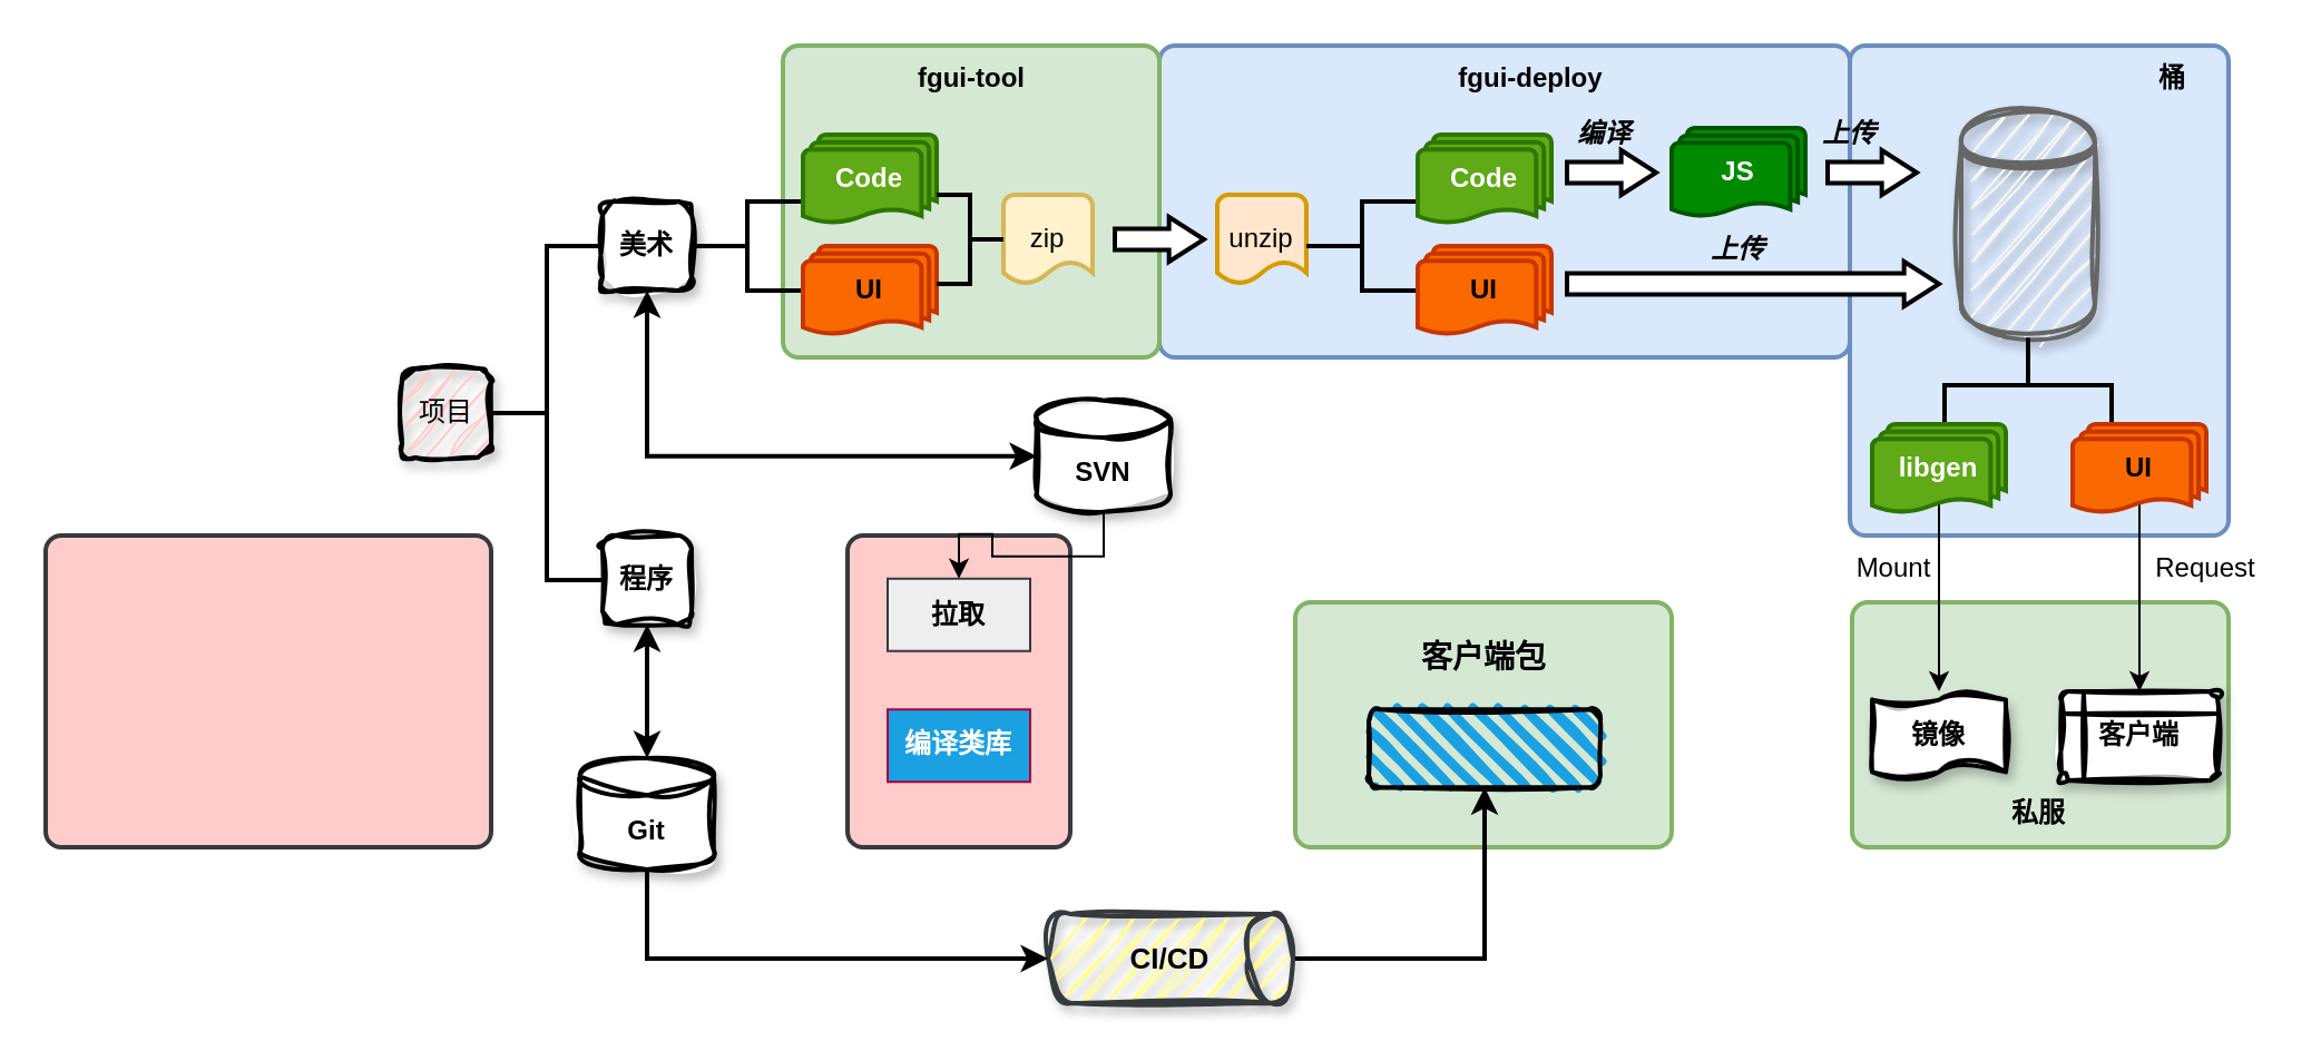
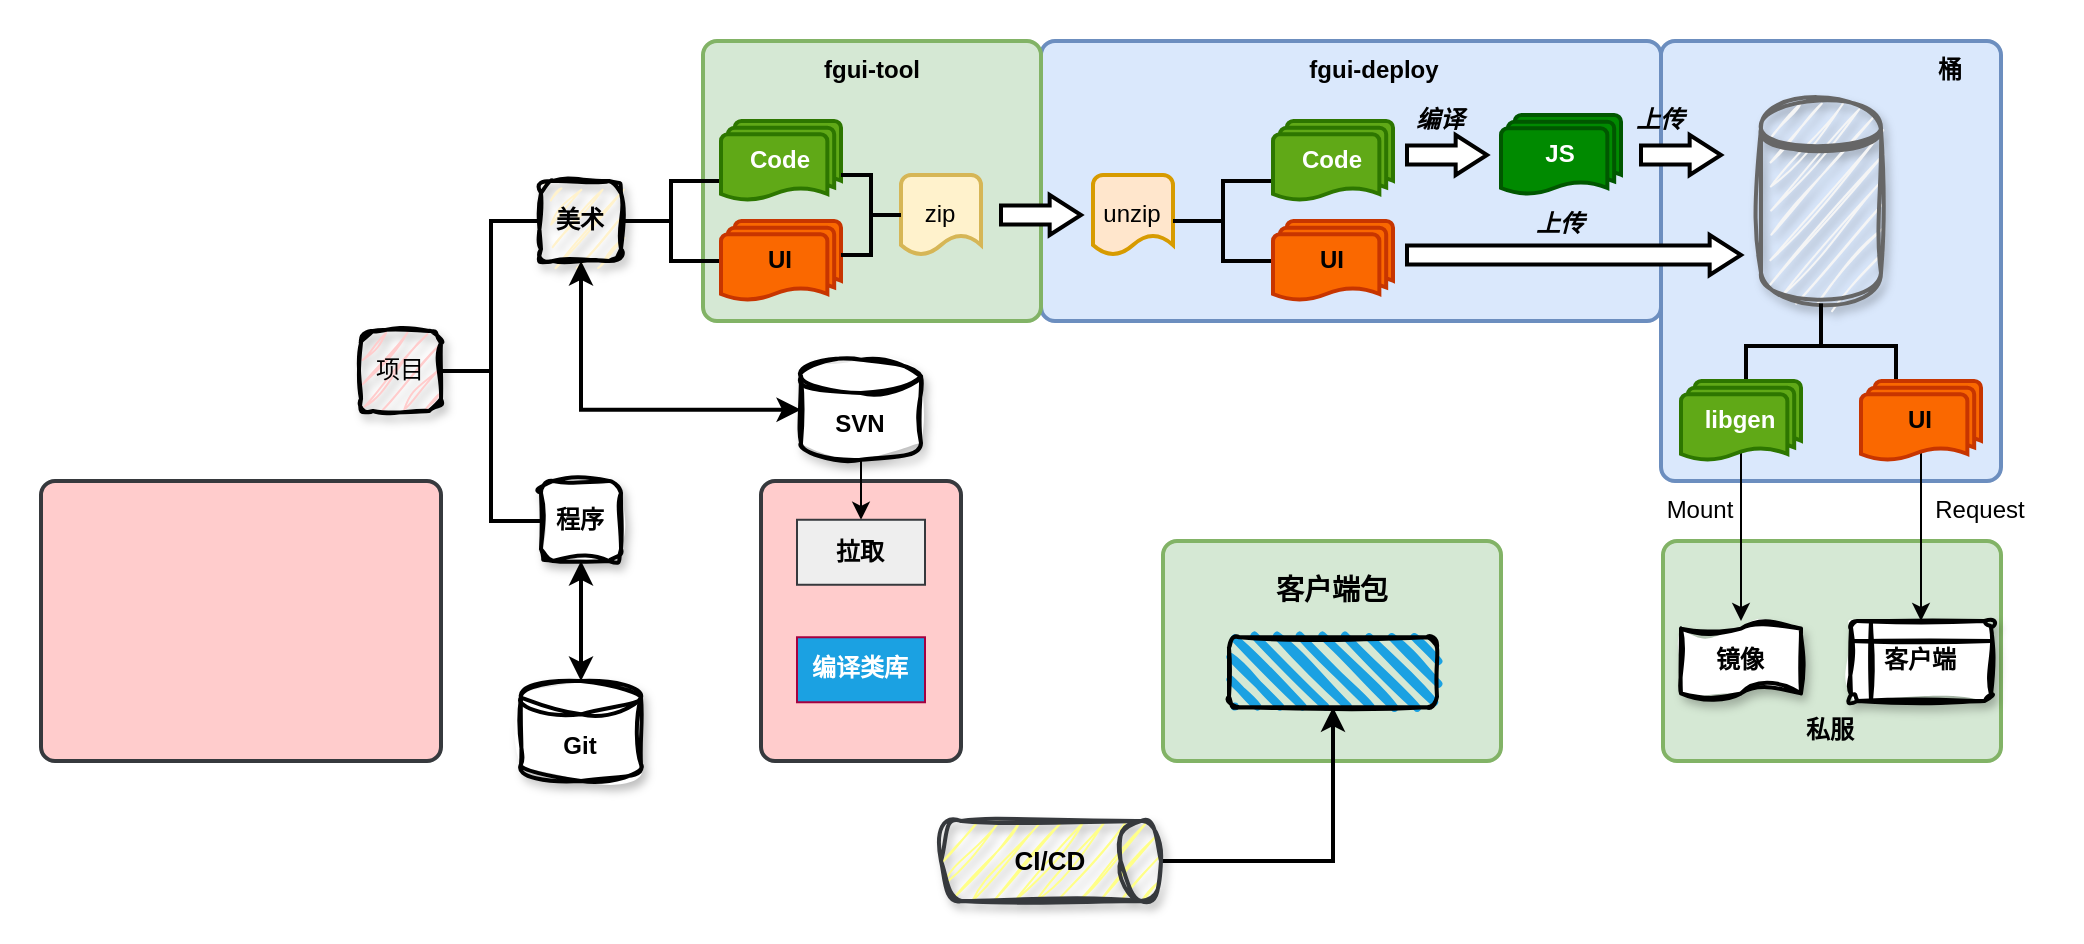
  <mxCell id="0" />
  <mxCell id="1" parent="0" />
  <mxCell id="2" value="" style="rounded=1;whiteSpace=wrap;html=1;absoluteArcSize=1;arcSize=14;strokeWidth=2;labelBackgroundColor=none;fillColor=#ffcccc;strokeColor=#36393d;" vertex="1" parent="1"><mxGeometry x="380" y="240" width="100" height="140" as="geometry" /></mxCell>
  <mxCell id="3" value="" style="rounded=1;whiteSpace=wrap;html=1;absoluteArcSize=1;arcSize=14;strokeWidth=2;strokeColor=#82b366;labelBackgroundColor=none;fillColor=#d5e8d4;" vertex="1" parent="1"><mxGeometry x="831" y="270" width="169" height="110" as="geometry" /></mxCell>
  <mxCell id="4" value="" style="rounded=1;whiteSpace=wrap;html=1;absoluteArcSize=1;arcSize=14;strokeWidth=2;strokeColor=#6c8ebf;fillColor=#dae8fc;" vertex="1" parent="1"><mxGeometry x="830" y="20" width="170" height="220" as="geometry" /></mxCell>
  <mxCell id="5" value="" style="rounded=1;whiteSpace=wrap;html=1;absoluteArcSize=1;arcSize=14;strokeWidth=2;strokeColor=#6c8ebf;fillColor=#dae8fc;" vertex="1" parent="1"><mxGeometry x="520" y="20" width="310" height="140" as="geometry" /></mxCell>
  <mxCell id="6" value="" style="rounded=1;whiteSpace=wrap;html=1;absoluteArcSize=1;arcSize=14;strokeWidth=2;strokeColor=#82b366;labelBackgroundColor=none;fillColor=#d5e8d4;" vertex="1" parent="1"><mxGeometry x="351" y="20" width="169" height="140" as="geometry" /></mxCell>
  <mxCell id="7" value="项目" style="rounded=1;whiteSpace=wrap;html=1;strokeWidth=2;sketch=1;curveFitting=1;jiggle=2;shadow=1;glass=0;fillColor=#ffcccc;" vertex="1" parent="1"><mxGeometry x="180" y="165" width="40" height="40" as="geometry" /></mxCell>
  <mxCell id="8" value="" style="strokeWidth=2;html=1;shape=mxgraph.flowchart.annotation_2;align=left;labelPosition=right;pointerEvents=1;" vertex="1" parent="1"><mxGeometry x="220" y="110" width="50" height="150" as="geometry" /></mxCell>
- <mxCell id="9" value="美术" style="rounded=1;whiteSpace=wrap;html=1;strokeWidth=2;fontStyle=1;sketch=1;curveFitting=1;jiggle=2;shadow=1;" vertex="1" parent="1"><mxGeometry x="270" y="90" width="40" height="40" as="geometry" /></mxCell>
+ <mxCell id="9" value="美术" style="rounded=1;whiteSpace=wrap;html=1;strokeWidth=2;fontStyle=1;sketch=1;curveFitting=1;jiggle=2;shadow=1;fillColor=#fff2cc;" vertex="1" parent="1"><mxGeometry x="270" y="90" width="40" height="40" as="geometry" /></mxCell>
  <mxCell id="10" value="程序" style="rounded=1;whiteSpace=wrap;html=1;strokeWidth=2;fontStyle=1;glass=0;sketch=1;curveFitting=1;jiggle=2;shadow=1;" vertex="1" parent="1"><mxGeometry x="270" y="240" width="40" height="40" as="geometry" /></mxCell>
  <mxCell id="11" value="" style="strokeWidth=2;html=1;shape=mxgraph.flowchart.annotation_2;align=left;labelPosition=right;pointerEvents=1;" vertex="1" parent="1"><mxGeometry x="310" y="90" width="50" height="40" as="geometry" /></mxCell>
  <mxCell id="12" value="Code" style="strokeWidth=2;html=1;shape=mxgraph.flowchart.multi-document;whiteSpace=wrap;fillColor=#60a917;fontColor=#ffffff;strokeColor=#2D7600;fontStyle=1" vertex="1" parent="1"><mxGeometry x="360" y="60" width="60" height="40" as="geometry" /></mxCell>
  <mxCell id="13" value="UI" style="strokeWidth=2;html=1;shape=mxgraph.flowchart.multi-document;whiteSpace=wrap;fillColor=#fa6800;fontColor=#000000;strokeColor=#C73500;fontStyle=1" vertex="1" parent="1"><mxGeometry x="360" y="110" width="60" height="40" as="geometry" /></mxCell>
  <mxCell id="14" value="zip" style="strokeWidth=2;html=1;shape=mxgraph.flowchart.document2;whiteSpace=wrap;size=0.25;fillColor=#fff2cc;strokeColor=#d6b656;" vertex="1" parent="1"><mxGeometry x="450" y="87" width="40" height="40" as="geometry" /></mxCell>
  <mxCell id="15" value="" style="verticalLabelPosition=bottom;verticalAlign=top;html=1;strokeWidth=2;shape=mxgraph.arrows2.arrow;dy=0.53;dx=15.67;notch=0;" vertex="1" parent="1"><mxGeometry x="500" y="97" width="40" height="20" as="geometry" /></mxCell>
  <mxCell id="16" value="" style="strokeWidth=2;html=1;shape=mxgraph.flowchart.annotation_2;align=left;labelPosition=right;pointerEvents=1;rotation=-180;" vertex="1" parent="1"><mxGeometry x="420" y="87" width="30" height="40" as="geometry" /></mxCell>
  <mxCell id="17" value="unzip" style="strokeWidth=2;html=1;shape=mxgraph.flowchart.document2;whiteSpace=wrap;size=0.25;fillColor=#ffe6cc;strokeColor=#d79b00;" vertex="1" parent="1"><mxGeometry x="546" y="87" width="40" height="40" as="geometry" /></mxCell>
  <mxCell id="18" value="" style="strokeWidth=2;html=1;shape=mxgraph.flowchart.annotation_2;align=left;labelPosition=right;pointerEvents=1;" vertex="1" parent="1"><mxGeometry x="586" y="90" width="50" height="40" as="geometry" /></mxCell>
  <mxCell id="19" value="Code" style="strokeWidth=2;html=1;shape=mxgraph.flowchart.multi-document;whiteSpace=wrap;fillColor=#60a917;fontColor=#ffffff;strokeColor=#2D7600;fontStyle=1" vertex="1" parent="1"><mxGeometry x="636" y="60" width="60" height="40" as="geometry" /></mxCell>
  <mxCell id="20" value="UI" style="strokeWidth=2;html=1;shape=mxgraph.flowchart.multi-document;whiteSpace=wrap;fillColor=#fa6800;fontColor=#000000;strokeColor=#C73500;fontStyle=1" vertex="1" parent="1"><mxGeometry x="636" y="110" width="60" height="40" as="geometry" /></mxCell>
  <mxCell id="21" value="" style="verticalLabelPosition=bottom;verticalAlign=top;html=1;strokeWidth=2;shape=mxgraph.arrows2.arrow;dy=0.53;dx=15.67;notch=0;" vertex="1" parent="1"><mxGeometry x="703" y="67" width="40" height="20" as="geometry" /></mxCell>
  <mxCell id="22" value="JS" style="strokeWidth=2;html=1;shape=mxgraph.flowchart.multi-document;whiteSpace=wrap;fillColor=#008a00;fontColor=#ffffff;strokeColor=#005700;fontStyle=1" vertex="1" parent="1"><mxGeometry x="750" y="57" width="60" height="40" as="geometry" /></mxCell>
  <mxCell id="23" value="" style="shape=datastore;whiteSpace=wrap;html=1;strokeWidth=2;fillColor=#f5f5f5;fontColor=#333333;strokeColor=#666666;sketch=1;curveFitting=1;jiggle=2;shadow=1;" vertex="1" parent="1"><mxGeometry x="880" y="50" width="60" height="100" as="geometry" /></mxCell>
  <mxCell id="24" value="" style="verticalLabelPosition=bottom;verticalAlign=top;html=1;strokeWidth=2;shape=mxgraph.arrows2.arrow;dy=0.53;dx=15.67;notch=0;" vertex="1" parent="1"><mxGeometry x="703" y="117" width="167" height="20" as="geometry" /></mxCell>
  <mxCell id="25" value="" style="verticalLabelPosition=bottom;verticalAlign=top;html=1;strokeWidth=2;shape=mxgraph.arrows2.arrow;dy=0.53;dx=15.67;notch=0;" vertex="1" parent="1"><mxGeometry x="820" y="67" width="40" height="20" as="geometry" /></mxCell>
  <mxCell id="26" value="镜像" style="shape=tape;whiteSpace=wrap;html=1;strokeWidth=2;size=0.19;fontStyle=1;sketch=1;curveFitting=1;jiggle=2;shadow=1;" vertex="1" parent="1"><mxGeometry x="840" y="310" width="60" height="40" as="geometry" /></mxCell>
  <mxCell id="27" value="" style="strokeWidth=2;html=1;shape=mxgraph.flowchart.annotation_2;align=left;labelPosition=right;pointerEvents=1;rotation=90;" vertex="1" parent="1"><mxGeometry x="888.75" y="135" width="42.5" height="75" as="geometry" /></mxCell>
  <mxCell id="28" style="edgeStyle=orthogonalEdgeStyle;rounded=0;orthogonalLoop=1;jettySize=auto;html=1;exitX=0.5;exitY=0.88;exitDx=0;exitDy=0;exitPerimeter=0;entryX=0.5;entryY=0;entryDx=0;entryDy=0;" edge="1" parent="1" source="29" target="32"><mxGeometry relative="1" as="geometry" /></mxCell>
  <mxCell id="29" value="UI" style="strokeWidth=2;html=1;shape=mxgraph.flowchart.multi-document;whiteSpace=wrap;fontStyle=1;fillColor=#fa6800;fontColor=#000000;strokeColor=#C73500;" vertex="1" parent="1"><mxGeometry x="930" y="190" width="60" height="40" as="geometry" /></mxCell>
  <mxCell id="30" style="edgeStyle=orthogonalEdgeStyle;rounded=0;orthogonalLoop=1;jettySize=auto;html=1;exitX=0.5;exitY=0.88;exitDx=0;exitDy=0;exitPerimeter=0;" edge="1" parent="1" source="31" target="26"><mxGeometry relative="1" as="geometry" /></mxCell>
  <mxCell id="31" value="libgen" style="strokeWidth=2;html=1;shape=mxgraph.flowchart.multi-document;whiteSpace=wrap;fontStyle=1;fillColor=#60a917;fontColor=#ffffff;strokeColor=#2D7600;" vertex="1" parent="1"><mxGeometry x="840" y="190" width="60" height="40" as="geometry" /></mxCell>
  <mxCell id="32" value="&lt;div&gt;&lt;span style=&quot;background-color: initial;&quot;&gt;客户端&lt;/span&gt;&lt;br&gt;&lt;/div&gt;" style="shape=internalStorage;whiteSpace=wrap;html=1;dx=10;dy=10;rounded=1;arcSize=8;strokeWidth=2;fontStyle=1;sketch=1;curveFitting=1;jiggle=2;shadow=1;" vertex="1" parent="1"><mxGeometry x="925" y="310" width="70" height="40" as="geometry" /></mxCell>
  <mxCell id="33" value="Mount" style="text;strokeColor=none;align=center;fillColor=none;html=1;verticalAlign=middle;whiteSpace=wrap;rounded=0;" vertex="1" parent="1"><mxGeometry x="820" y="240" width="60" height="30" as="geometry" /></mxCell>
  <mxCell id="34" value="Request" style="text;strokeColor=none;align=center;fillColor=none;html=1;verticalAlign=middle;whiteSpace=wrap;rounded=0;" vertex="1" parent="1"><mxGeometry x="960" y="240" width="60" height="30" as="geometry" /></mxCell>
  <mxCell id="35" style="edgeStyle=orthogonalEdgeStyle;rounded=0;orthogonalLoop=1;jettySize=auto;html=1;exitX=0.5;exitY=1;exitDx=0;exitDy=0;exitPerimeter=0;" edge="1" parent="1" source="36" target="47"><mxGeometry relative="1" as="geometry" /></mxCell>
- <mxCell id="36" value="&lt;div&gt;&lt;br&gt;&lt;/div&gt;SVN" style="strokeWidth=2;html=1;shape=mxgraph.flowchart.database;whiteSpace=wrap;fontStyle=1;sketch=1;curveFitting=1;jiggle=2;shadow=1;" vertex="1" parent="1"><mxGeometry x="465" y="179.38" width="60" height="50" as="geometry" /></mxCell>
+ <mxCell id="36" value="&lt;div&gt;&lt;br&gt;&lt;/div&gt;SVN" style="strokeWidth=2;html=1;shape=mxgraph.flowchart.database;whiteSpace=wrap;fontStyle=1;sketch=1;curveFitting=1;jiggle=2;shadow=1;" vertex="1" parent="1"><mxGeometry x="400" y="179.38" width="60" height="50" as="geometry" /></mxCell>
  <mxCell id="37" value="fgui-tool" style="text;strokeColor=none;align=center;fillColor=none;html=1;verticalAlign=middle;whiteSpace=wrap;rounded=0;fontStyle=1" vertex="1" parent="1"><mxGeometry x="405.5" y="20" width="60" height="30" as="geometry" /></mxCell>
  <mxCell id="38" value="fgui-deploy" style="text;strokeColor=none;align=center;fillColor=none;html=1;verticalAlign=middle;whiteSpace=wrap;rounded=0;fontStyle=1" vertex="1" parent="1"><mxGeometry x="637" y="20" width="100" height="30" as="geometry" /></mxCell>
  <mxCell id="39" value="&lt;b&gt;私服&lt;/b&gt;" style="text;strokeColor=none;align=center;fillColor=none;html=1;verticalAlign=middle;whiteSpace=wrap;rounded=0;" vertex="1" parent="1"><mxGeometry x="885" y="350" width="60" height="30" as="geometry" /></mxCell>
  <mxCell id="40" value="&lt;b&gt;桶&lt;/b&gt;" style="text;strokeColor=none;align=center;fillColor=none;html=1;verticalAlign=middle;whiteSpace=wrap;rounded=0;" vertex="1" parent="1"><mxGeometry x="945" y="20" width="60" height="30" as="geometry" /></mxCell>
  <mxCell id="41" value="编译" style="text;strokeColor=none;align=center;fillColor=none;html=1;verticalAlign=middle;whiteSpace=wrap;rounded=0;fontStyle=3" vertex="1" parent="1"><mxGeometry x="690" y="45" width="60" height="30" as="geometry" /></mxCell>
  <mxCell id="42" value="上传" style="text;strokeColor=none;align=center;fillColor=none;html=1;verticalAlign=middle;whiteSpace=wrap;rounded=0;fontStyle=3" vertex="1" parent="1"><mxGeometry x="750" y="97" width="60" height="30" as="geometry" /></mxCell>
  <mxCell id="43" value="上传" style="text;strokeColor=none;align=center;fillColor=none;html=1;verticalAlign=middle;whiteSpace=wrap;rounded=0;fontStyle=3" vertex="1" parent="1"><mxGeometry x="800" y="45" width="60" height="30" as="geometry" /></mxCell>
  <mxCell id="44" style="edgeStyle=orthogonalEdgeStyle;rounded=0;orthogonalLoop=1;jettySize=auto;html=1;exitX=0.5;exitY=0;exitDx=0;exitDy=0;exitPerimeter=0;entryX=0.5;entryY=1;entryDx=0;entryDy=0;strokeWidth=2;startArrow=classic;startFill=1;" edge="1" parent="1" source="45" target="10"><mxGeometry relative="1" as="geometry" /></mxCell>
  <mxCell id="45" value="&lt;div&gt;&lt;br&gt;&lt;/div&gt;Git&lt;div&gt;&lt;/div&gt;" style="strokeWidth=2;html=1;shape=mxgraph.flowchart.database;whiteSpace=wrap;fontStyle=1;horizontal=1;sketch=1;curveFitting=1;jiggle=2;shadow=1;" vertex="1" parent="1"><mxGeometry x="260" y="340" width="60" height="50" as="geometry" /></mxCell>
  <mxCell id="46" style="edgeStyle=orthogonalEdgeStyle;rounded=0;orthogonalLoop=1;jettySize=auto;html=1;exitX=0.5;exitY=1;exitDx=0;exitDy=0;entryX=0;entryY=0.5;entryDx=0;entryDy=0;entryPerimeter=0;strokeWidth=2;startArrow=classic;startFill=1;" edge="1" parent="1" source="9" target="36"><mxGeometry relative="1" as="geometry" /></mxCell>
  <mxCell id="47" value="拉取" style="rounded=0;whiteSpace=wrap;html=1;fontStyle=1;fillColor=#eeeeee;strokeColor=#36393d;" vertex="1" parent="1"><mxGeometry x="398" y="259.38" width="64" height="32.5" as="geometry" /></mxCell>
  <mxCell id="48" value="编译类库" style="rounded=0;whiteSpace=wrap;html=1;fontStyle=1;fillColor=#1ba1e2;fontColor=#ffffff;strokeColor=#A50040;" vertex="1" parent="1"><mxGeometry x="398" y="318.13" width="64" height="32.5" as="geometry" /></mxCell>
  <mxCell id="49" value="" style="rounded=1;whiteSpace=wrap;html=1;absoluteArcSize=1;arcSize=14;strokeWidth=2;labelBackgroundColor=none;fillColor=#ffcccc;strokeColor=#36393d;" vertex="1" parent="1"><mxGeometry x="20" y="240" width="200" height="140" as="geometry" /></mxCell>
  <mxCell id="50" value="" style="rounded=1;whiteSpace=wrap;html=1;absoluteArcSize=1;arcSize=14;strokeWidth=2;strokeColor=#82b366;labelBackgroundColor=none;fillColor=#d5e8d4;" vertex="1" parent="1"><mxGeometry x="581" y="270" width="169" height="110" as="geometry" /></mxCell>
  <mxCell id="51" value="" style="rounded=1;whiteSpace=wrap;html=1;strokeWidth=2;fillWeight=4;hachureGap=8;hachureAngle=45;fillColor=#1ba1e2;sketch=1;" vertex="1" parent="1"><mxGeometry x="614" y="318.13" width="104" height="35" as="geometry" /></mxCell>
  <mxCell id="52" value="客户端包" style="text;strokeColor=none;align=center;fillColor=none;html=1;verticalAlign=middle;whiteSpace=wrap;rounded=0;fontStyle=1;fontSize=14;" vertex="1" parent="1"><mxGeometry x="636" y="280" width="60" height="30" as="geometry" /></mxCell>
  <mxCell id="53" style="edgeStyle=orthogonalEdgeStyle;rounded=0;orthogonalLoop=1;jettySize=auto;html=1;exitX=1;exitY=0.5;exitDx=0;exitDy=0;exitPerimeter=0;entryX=0.5;entryY=1;entryDx=0;entryDy=0;strokeWidth=2;" edge="1" parent="1" source="54" target="51"><mxGeometry relative="1" as="geometry" /></mxCell>
  <mxCell id="54" value="CI/CD" style="strokeWidth=2;html=1;shape=mxgraph.flowchart.direct_data;whiteSpace=wrap;fontStyle=1;fontSize=13;fillColor=#ffff88;strokeColor=#36393d;sketch=1;curveFitting=1;jiggle=2;shadow=1;" vertex="1" parent="1"><mxGeometry x="470" y="410" width="110" height="40" as="geometry" /></mxCell>
- <mxCell id="55" style="edgeStyle=orthogonalEdgeStyle;rounded=0;orthogonalLoop=1;jettySize=auto;html=1;exitX=0.5;exitY=1;exitDx=0;exitDy=0;exitPerimeter=0;entryX=0;entryY=0.5;entryDx=0;entryDy=0;entryPerimeter=0;strokeWidth=2;" edge="1" parent="1" source="45" target="54"><mxGeometry relative="1" as="geometry" /></mxCell>
